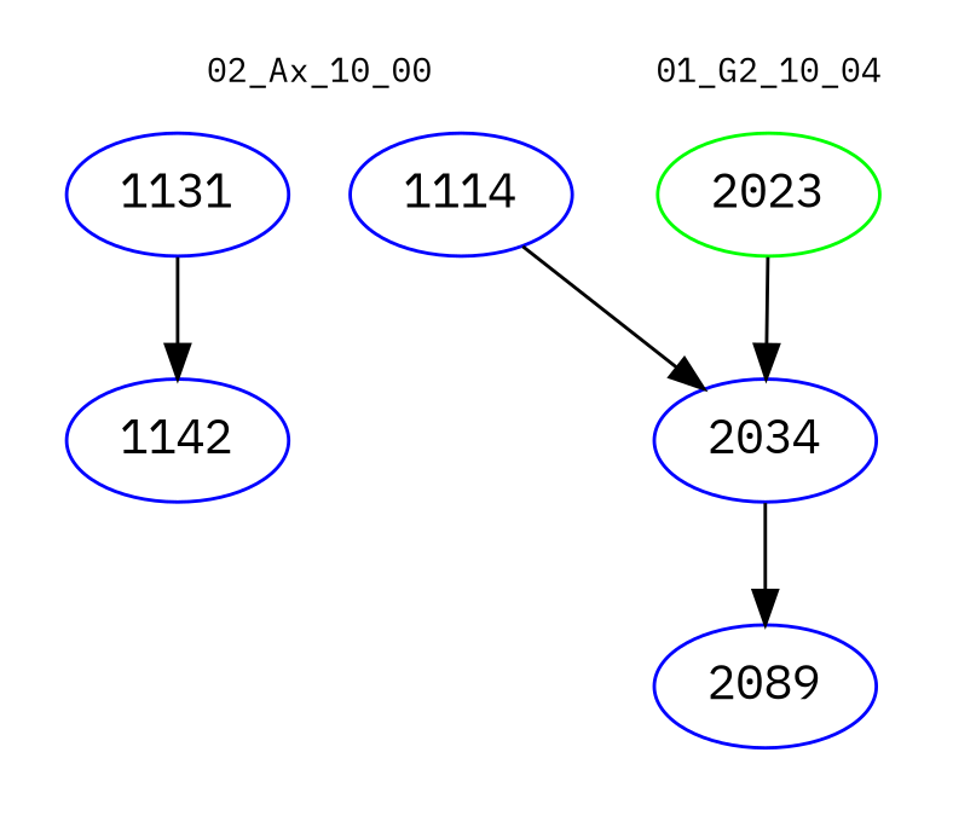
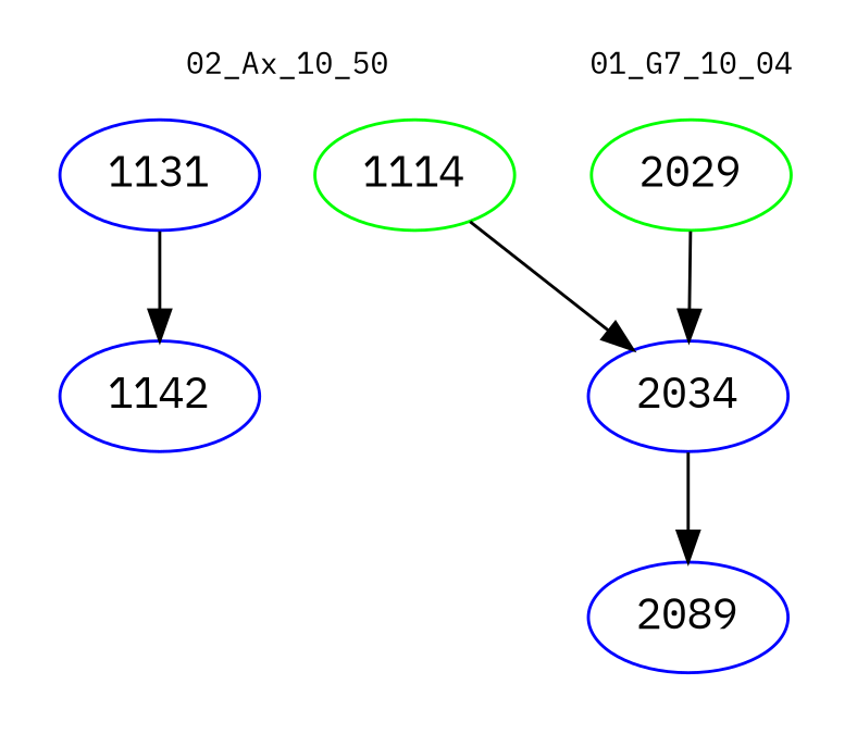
  digraph {
    fontname="IBM Plex Mono"
    node [color=blue fontname="IBM Plex Mono"]
    edge [color=black fontname="IBM Plex Mono"]
-   n1 [label=1114]
+   n1 [color=green label=1114]
    n2 [label=1131]
    n3 [label=1142]
-   n4 [color=green label=2023]
+   n4 [color=green label=2029]
    n5 [label=2034]
    n6 [label=2089]
    subgraph cluster_1 {
      color=white
      fontsize=10
-     label="02_Ax_10_00"
+     label="02_Ax_10_50"
      n1
      n2
      n3
    }
    subgraph cluster_2 {
      color=white
      fontsize=10
-     label="01_G2_10_04"
+     label="01_G7_10_04"
      n4
      n5
      n6
    }
    n1 -> n5
    n2 -> n3
    n4 -> n5
    n5 -> n6
  }
